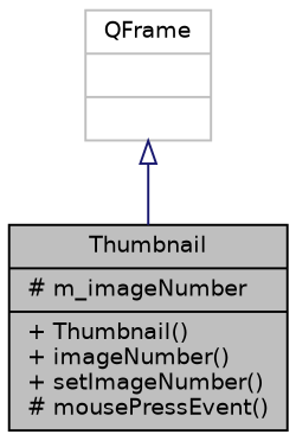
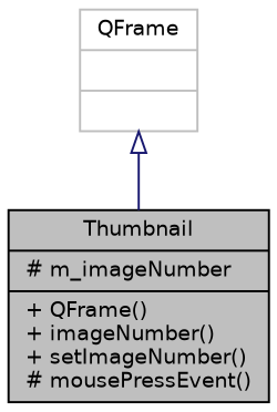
  digraph {
    node [fontname=Helvetica fontsize=10 shape=record style=filled]
-   n1 [color=black fillcolor=grey75 fontcolor=black height=0.2 label="{Thumbnail\n|# m_imageNumber\l|+ Thumbnail()\l+ imageNumber()\l+ setImageNumber()\l# mousePressEvent()\l}" width=0.4]
+   n1 [color=black fillcolor=grey75 fontcolor=black height=0.2 label="{Thumbnail\n|# m_imageNumber\l|+ QFrame()\l+ imageNumber()\l+ setImageNumber()\l# mousePressEvent()\l}" width=0.4]
    n2 [color=grey75 fillcolor=white height=0.2 label="{QFrame\n||}" width=0.4]
    n2 -> n1 [arrowtail=onormal color=midnightblue dir=back fontname=Helvetica fontsize=10 labelfontname=Helvetica labelfontsize=10 style=solid]
  }
